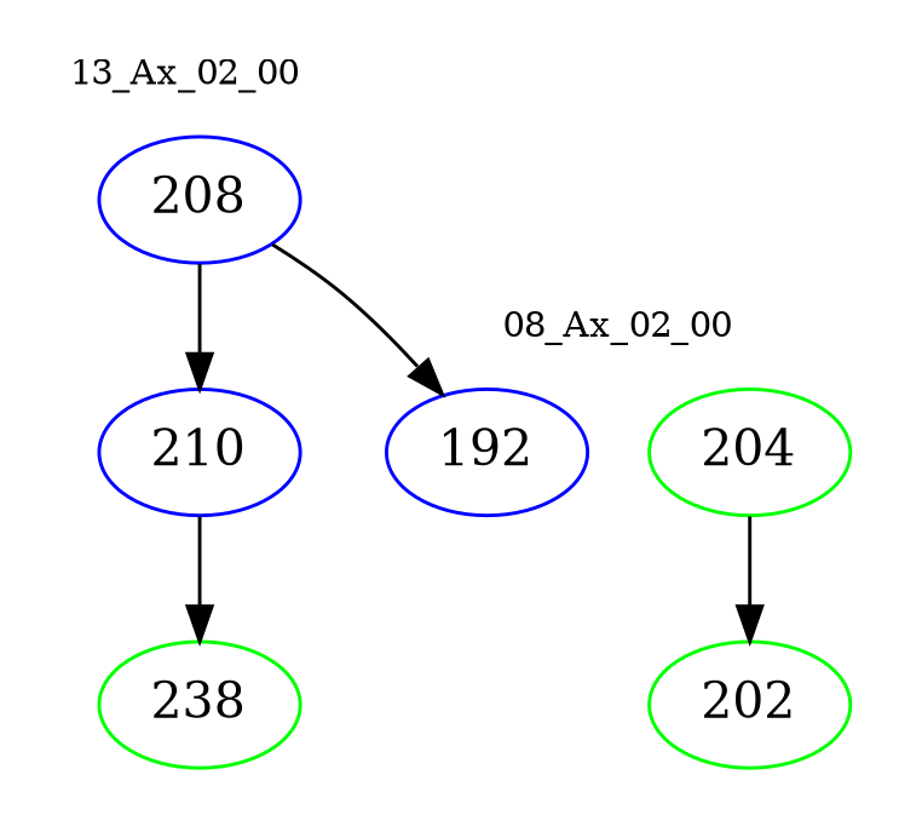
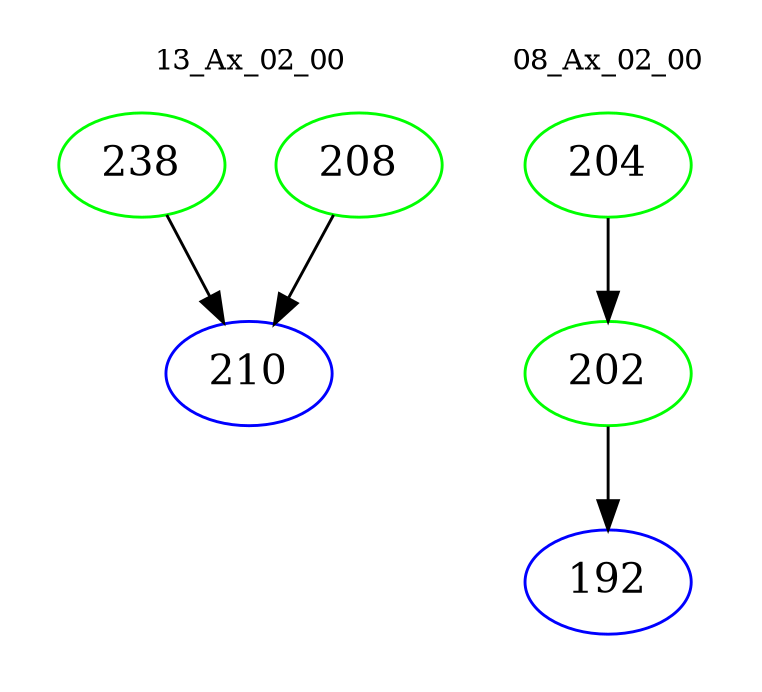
  digraph {
    node [color=green]
    edge [color=black]
-   n1 [color=blue label=208]
+   n1 [label=208]
    n2 [color=blue label=210]
    n3 [label=238]
    n4 [label=204]
    n5 [label=202]
    n6 [color=blue label=192]
    subgraph cluster_1 {
      color=white
      fontsize=10
      label="13_Ax_02_00"
      n1
      n2
      n3
    }
    subgraph cluster_2 {
      color=white
      fontsize=10
      label="08_Ax_02_00"
      n4
      n5
      n6
    }
    n1 -> n2
-   n2 -> n3
+   n3 -> n2
    n4 -> n5
-   n1 -> n6
+   n5 -> n6
  }
